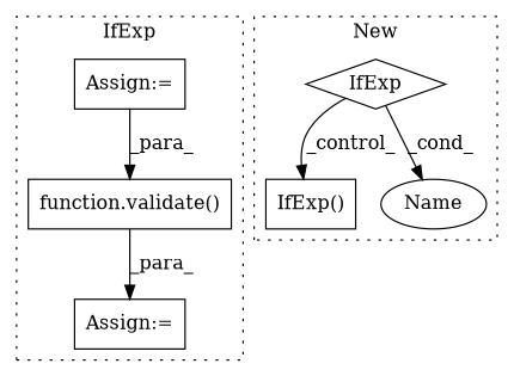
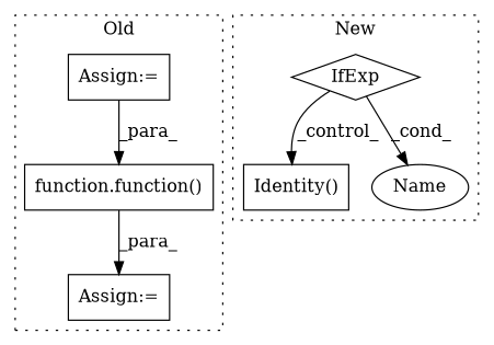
  digraph {
    node [a=75 l=3 shape=box]
-   n1 [l="9,1" label="function.validate()" s="7341,7379"]
+   n1 [l="9,1" label="function.function()" s="7341,7379"]
    n2 [a=68 label="Assign:=" s=7338]
    n3 [a=68 label="Assign:=" s=3475]
-   n4 [l=13 label="IfExp()" s=3102]
+   n4 [l=13 label="Identity()" s=3102]
    n5 [a=51 l="4,6" label=IfExp s="3115,3131" shape=diamond]
    n6 [a=87 l=12 label=Name s=3119 shape=ellipse]
    subgraph cluster_1 {
-     label=IfExp
+     label=Old
      style=dotted
      n1
      n2
      n3
    }
    subgraph cluster_2 {
      label=New
      style=dotted
      n4
      n5
      n6
    }
    n1 -> n2 [label=_para_]
    n3 -> n1 [label=_para_]
    n5 -> n4 [label=_control_]
    n5 -> n6 [label=_cond_]
  }
